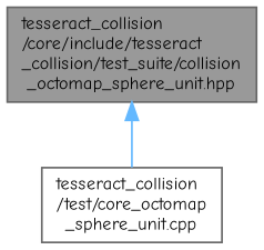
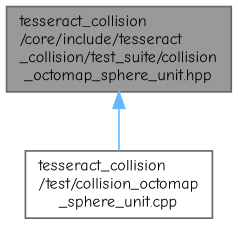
  digraph {
    fontname="Comic Neue"
    node [fontname="Comic Neue" fontsize=10 shape=box style=filled]
    n1 [color=gray40 fillcolor=grey60 fontcolor=black height=0.2 label="tesseract_collision\l/core/include/tesseract\l_collision/test_suite/collision\l_octomap_sphere_unit.hpp" width=0.4]
-   n2 [color=grey40 fillcolor=white height=0.2 label="tesseract_collision\l/test/core_octomap\l_sphere_unit.cpp" width=0.4]
+   n2 [color=grey40 fillcolor=white height=0.2 label="tesseract_collision\l/test/collision_octomap\l_sphere_unit.cpp" width=0.4]
    n1 -> n2 [color=steelblue1 dir=back fontname="Comic Neue" fontsize=10 labelfontname=Helvetica labelfontsize=10 style=solid]
  }
